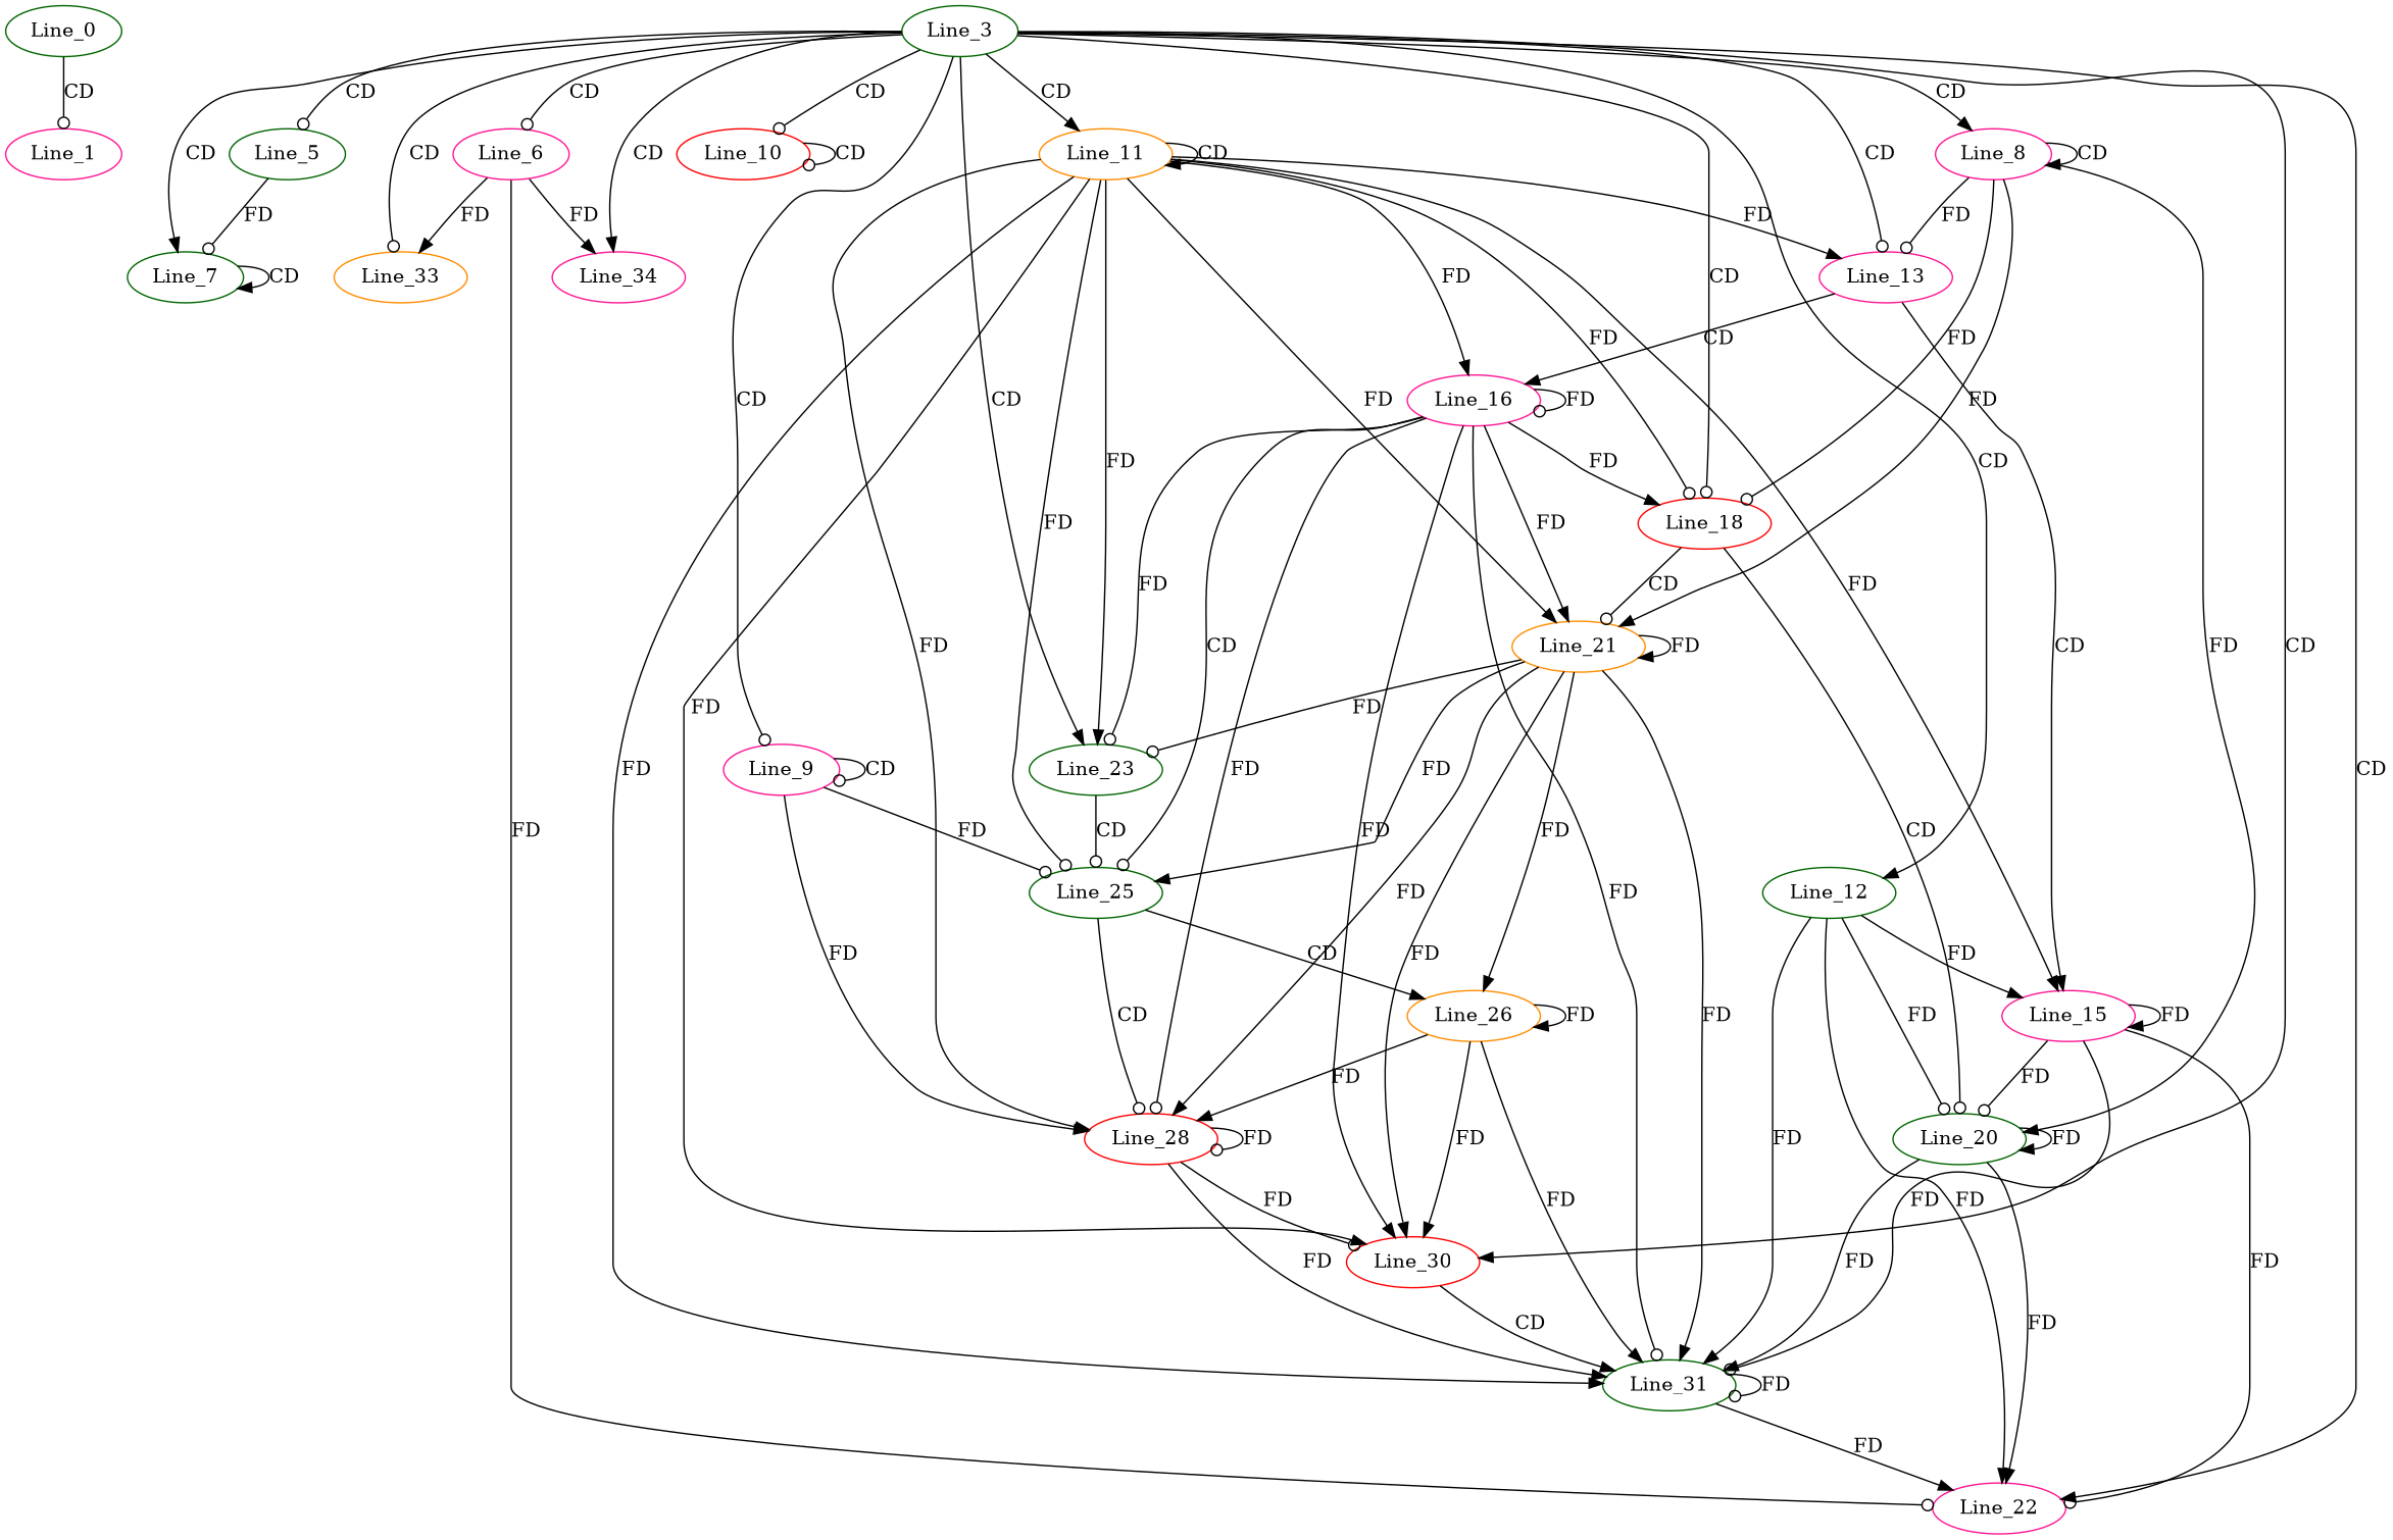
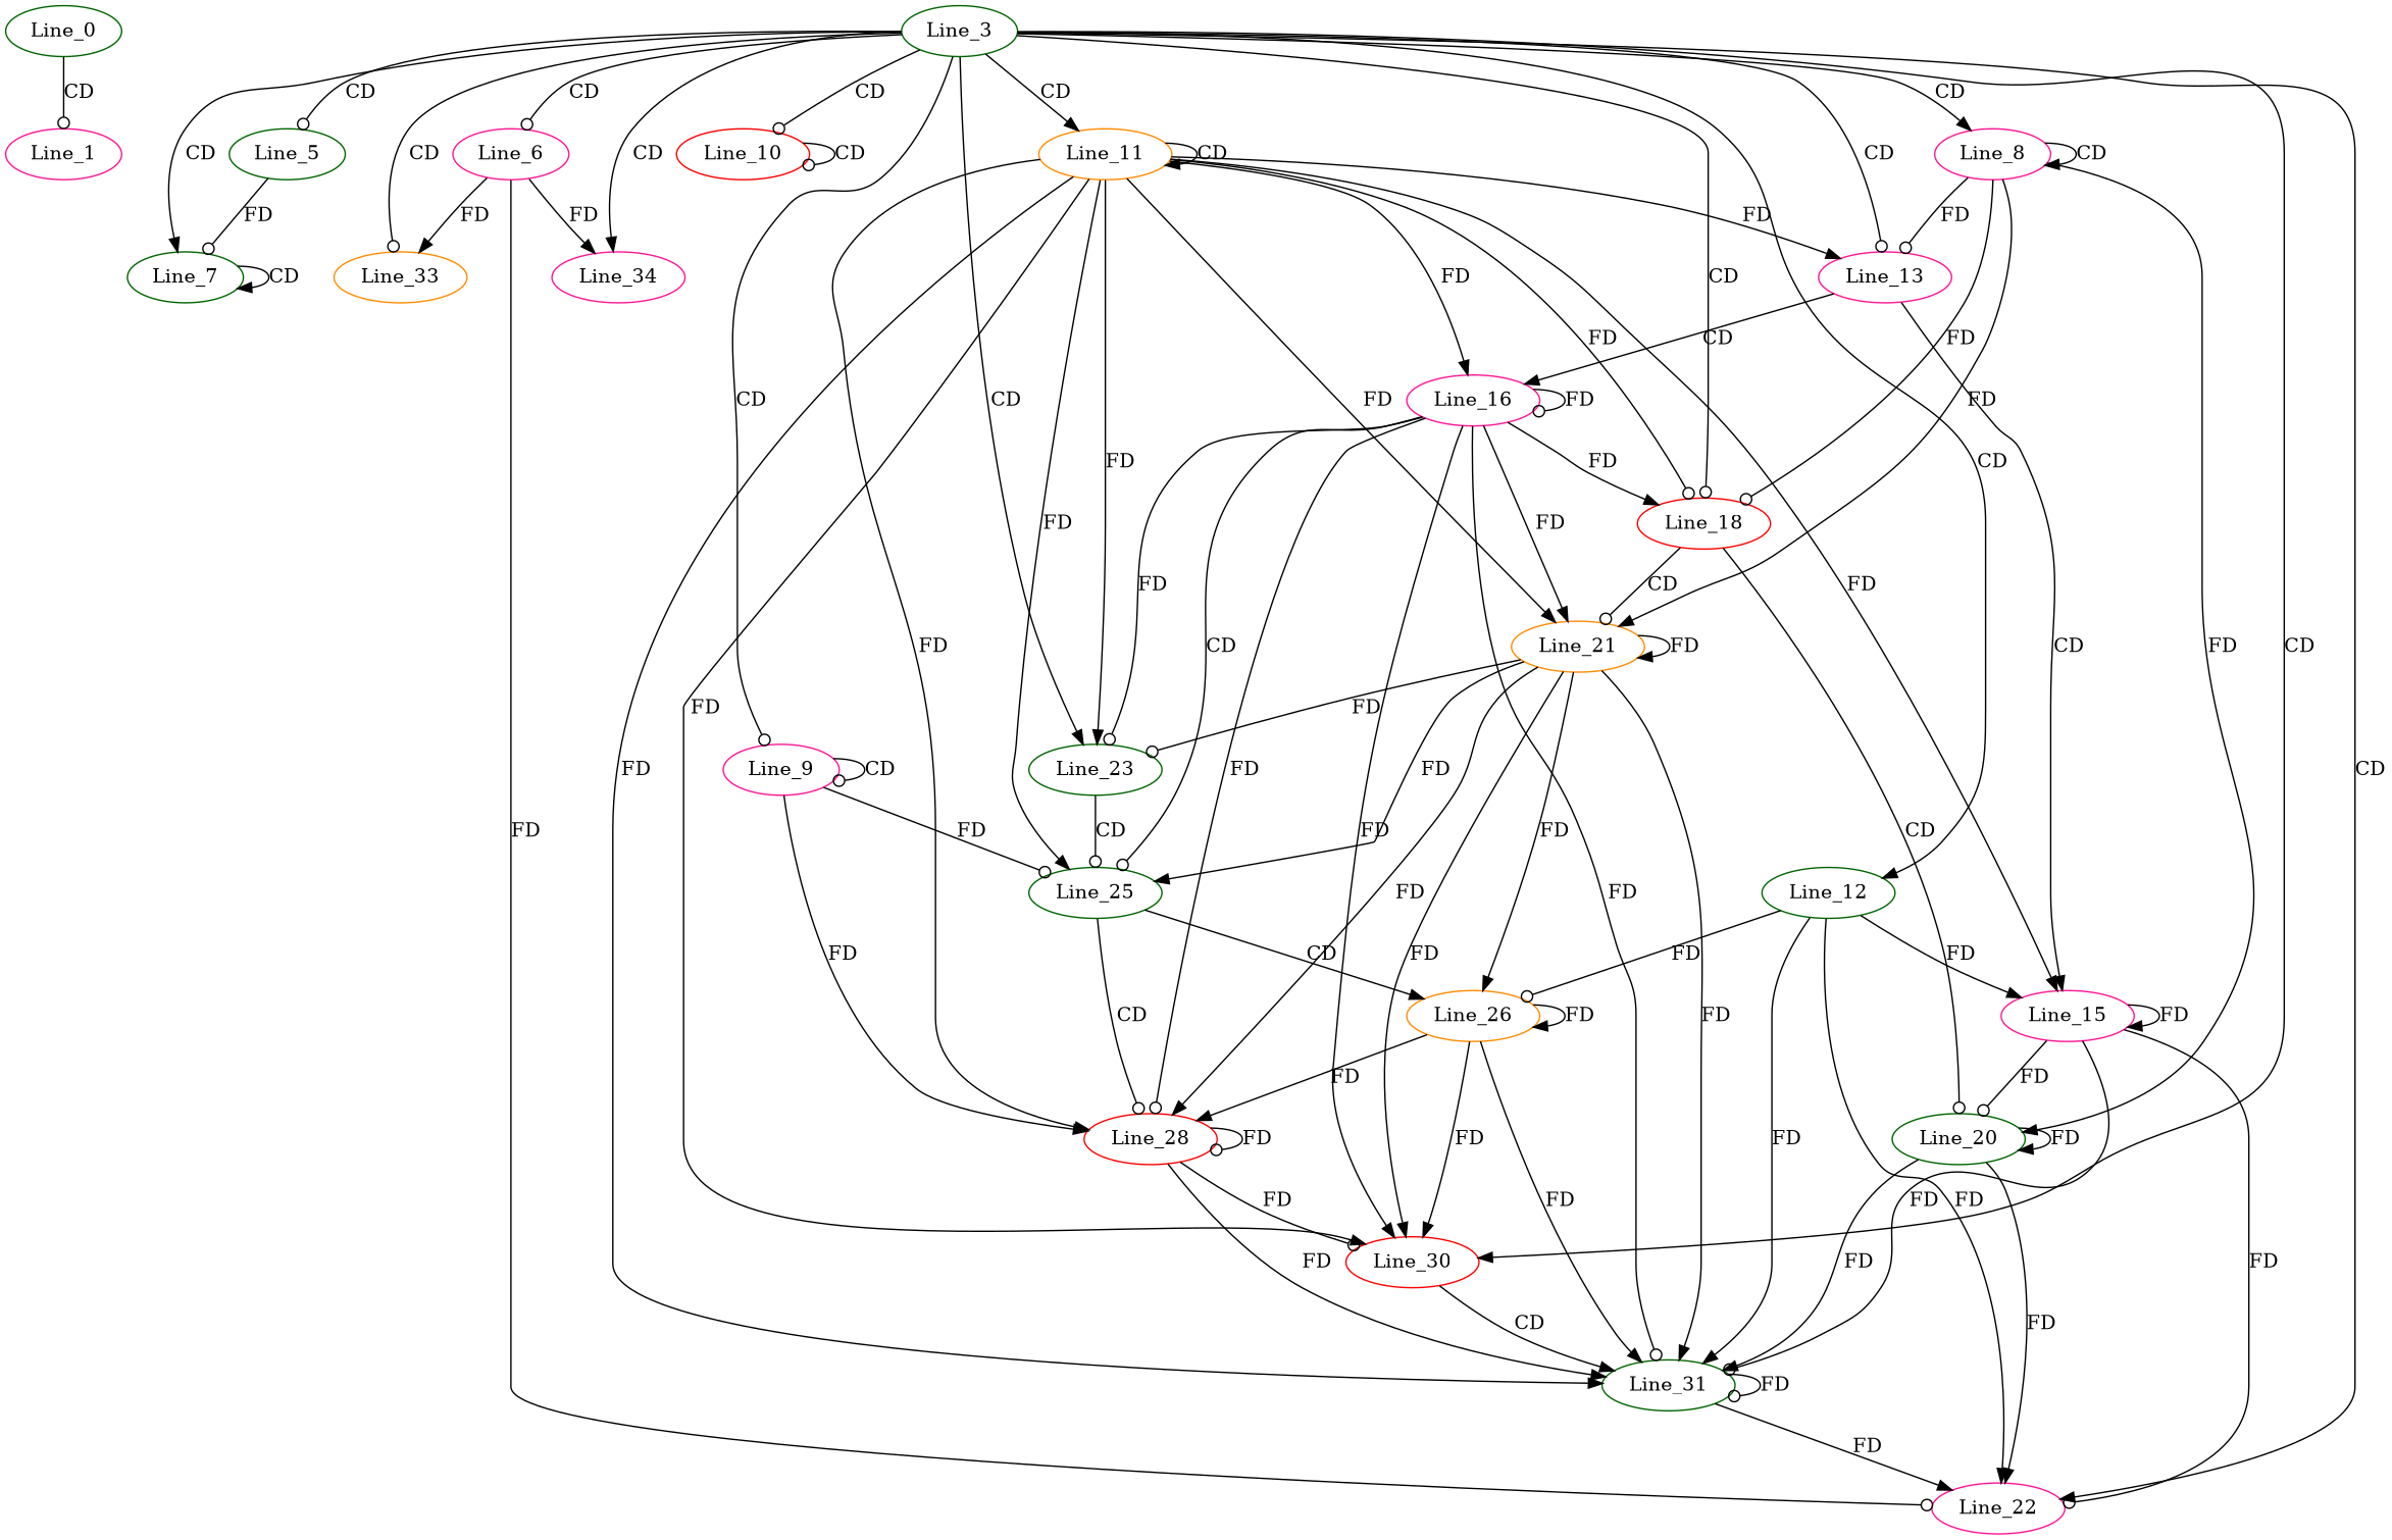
  digraph {
    node [color=deeppink]
    edge [arrowhead=normal]
    Line_1
    Line_0 [color=darkgreen]
    Line_3 [color=darkgreen]
    Line_5 [color=darkgreen]
    Line_6
    Line_7 [color=darkgreen]
    Line_8
    Line_9
    Line_10 [color=red]
    Line_11 [color=darkorange]
    Line_12 [color=darkgreen]
    Line_13
    Line_18 [color=red]
    Line_23 [color=darkgreen]
    Line_30 [color=red]
    n16 [label=Line_22]
    Line_33 [color=darkorange]
    Line_34
    Line_20 [color=darkgreen]
    Line_21 [color=darkorange]
    Line_25 [color=darkgreen]
    Line_28 [color=red]
    Line_15
    Line_16
    Line_31 [color=darkgreen]
    Line_26 [color=darkorange]
    Line_0 -> Line_1 [arrowhead=odot label=CD]
    Line_3 -> Line_5 [arrowhead=odot label=CD]
    Line_3 -> Line_6 [arrowhead=odot label=CD]
    Line_3 -> Line_7 [label=CD]
    Line_3 -> Line_8 [label=CD]
    Line_3 -> Line_9 [arrowhead=odot label=CD]
    Line_3 -> Line_10 [arrowhead=odot label=CD]
    Line_3 -> Line_11 [label=CD]
    Line_3 -> Line_12 [label=CD]
    Line_3 -> Line_13 [arrowhead=odot label=CD]
    Line_3 -> Line_18 [arrowhead=odot label=CD]
    Line_3 -> Line_23 [label=CD]
    Line_3 -> Line_30 [label=CD]
    Line_3 -> n16 [label=CD]
    Line_3 -> Line_33 [arrowhead=odot label=CD]
    Line_3 -> Line_34 [label=CD]
    Line_5 -> Line_7 [arrowhead=odot label=FD]
    Line_6 -> n16 [arrowhead=odot label=FD]
    Line_6 -> Line_33 [label=FD]
    Line_6 -> Line_34 [label=FD]
    Line_7 -> Line_7 [label=CD]
    Line_8 -> Line_8 [label=CD]
    Line_8 -> Line_13 [arrowhead=odot label=FD]
    Line_8 -> Line_18 [arrowhead=odot label=FD]
    Line_8 -> Line_20 [label=FD]
    Line_8 -> Line_21 [label=FD]
    Line_9 -> Line_9 [arrowhead=odot label=CD]
    Line_9 -> Line_25 [arrowhead=odot label=FD]
    Line_9 -> Line_28 [label=FD]
    Line_10 -> Line_10 [arrowhead=odot label=CD]
    Line_11 -> Line_11 [label=CD]
    Line_11 -> Line_13 [label=FD]
    Line_11 -> Line_18 [arrowhead=odot label=FD]
    Line_11 -> Line_23 [label=FD]
    Line_11 -> Line_30 [label=FD]
    Line_11 -> Line_21 [label=FD]
-   Line_11 -> Line_25 [arrowhead=odot label=FD]
+   Line_11 -> Line_25 [label=FD]
    Line_11 -> Line_28 [label=FD]
    Line_11 -> Line_15 [label=FD]
    Line_11 -> Line_16 [label=FD]
    Line_11 -> Line_31 [label=FD]
    Line_12 -> n16 [label=FD]
-   Line_12 -> Line_20 [arrowhead=odot label=FD]
+   Line_12 -> Line_26 [arrowhead=odot label=FD]
    Line_12 -> Line_15 [label=FD]
    Line_12 -> Line_31 [label=FD]
    Line_13 -> Line_15 [label=CD]
    Line_13 -> Line_16 [label=CD]
    Line_18 -> Line_20 [arrowhead=odot label=CD]
    Line_18 -> Line_21 [arrowhead=odot label=CD]
    Line_23 -> Line_25 [arrowhead=odot label=CD]
    Line_30 -> Line_31 [label=CD]
    Line_20 -> n16 [label=FD]
    Line_20 -> Line_20 [label=FD]
    Line_20 -> Line_31 [label=FD]
    Line_21 -> Line_23 [arrowhead=odot label=FD]
    Line_21 -> Line_30 [label=FD]
    Line_21 -> Line_21 [label=FD]
    Line_21 -> Line_25 [label=FD]
    Line_21 -> Line_28 [label=FD]
    Line_21 -> Line_31 [label=FD]
    Line_21 -> Line_26 [label=FD]
    Line_25 -> Line_28 [arrowhead=odot label=CD]
    Line_25 -> Line_26 [label=CD]
    Line_28 -> Line_30 [arrowhead=odot label=FD]
    Line_28 -> Line_28 [arrowhead=odot label=FD]
    Line_28 -> Line_31 [label=FD]
    Line_15 -> n16 [arrowhead=odot label=FD]
    Line_15 -> Line_20 [arrowhead=odot label=FD]
    Line_15 -> Line_15 [label=FD]
    Line_15 -> Line_31 [arrowhead=odot label=FD]
    Line_16 -> Line_18 [label=FD]
    Line_16 -> Line_23 [arrowhead=odot label=FD]
    Line_16 -> Line_30 [label=FD]
    Line_16 -> Line_21 [label=FD]
    Line_16 -> Line_25 [arrowhead=odot label=CD]
    Line_16 -> Line_28 [arrowhead=odot label=FD]
    Line_16 -> Line_16 [arrowhead=odot label=FD]
    Line_16 -> Line_31 [arrowhead=odot label=FD]
    Line_31 -> n16 [label=FD]
    Line_31 -> Line_31 [arrowhead=odot label=FD]
    Line_26 -> Line_30 [label=FD]
    Line_26 -> Line_28 [label=FD]
    Line_26 -> Line_31 [label=FD]
    Line_26 -> Line_26 [label=FD]
  }
